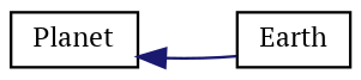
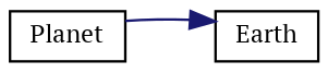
  digraph {
    rankdir=LR
    fontname="PT Serif"
    node [color=black fillcolor=white fontname="PT Serif" fontsize=10 shape=record style=filled]
    n1 [height=0.2 label=Planet width=0.4]
    n2 [height=0.2 label=Earth width=0.4]
-   n1 -> n2 [color=midnightblue dir=back fontname="PT Serif" fontsize=10 labelfontname=Helvetica labelfontsize=10 style=solid]
+   n2 -> n1 [color=midnightblue dir=back fontname="PT Serif" fontsize=10 labelfontname=Helvetica labelfontsize=10 style=solid]
  }
